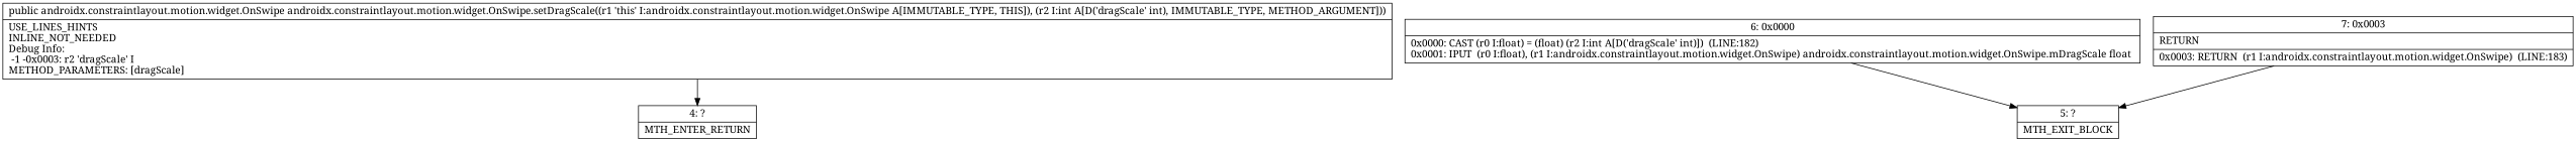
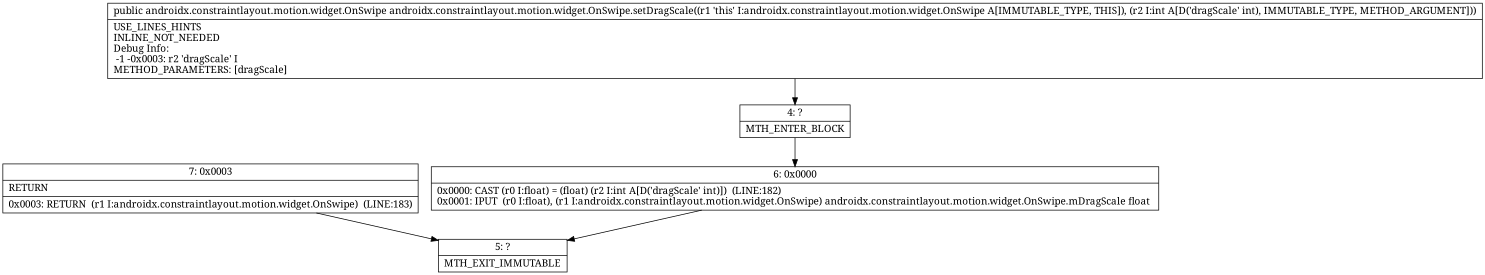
  digraph {
    fontname="Noto Serif"
    node [fontname="Noto Serif" shape=record]
    edge [fontname="Noto Serif"]
-   n1 [label="{4\:\ ?|MTH_ENTER_RETURN\l}"]
+   n1 [label="{4\:\ ?|MTH_ENTER_BLOCK\l}"]
    n2 [label="{6\:\ 0x0000|0x0000: CAST (r0 I:float) = (float) (r2 I:int A[D('dragScale' int)])  (LINE:182)\l0x0001: IPUT  (r0 I:float), (r1 I:androidx.constraintlayout.motion.widget.OnSwipe) androidx.constraintlayout.motion.widget.OnSwipe.mDragScale float \l}"]
-   n3 [label="{5\:\ ?|MTH_EXIT_BLOCK\l}"]
+   n3 [label="{5\:\ ?|MTH_EXIT_IMMUTABLE\l}"]
    n4 [label="{7\:\ 0x0003|RETURN\l|0x0003: RETURN  (r1 I:androidx.constraintlayout.motion.widget.OnSwipe)  (LINE:183)\l}"]
    n5 [label="{public androidx.constraintlayout.motion.widget.OnSwipe androidx.constraintlayout.motion.widget.OnSwipe.setDragScale((r1 'this' I:androidx.constraintlayout.motion.widget.OnSwipe A[IMMUTABLE_TYPE, THIS]), (r2 I:int A[D('dragScale' int), IMMUTABLE_TYPE, METHOD_ARGUMENT]))  | USE_LINES_HINTS\lINLINE_NOT_NEEDED\lDebug Info:\l  \-1 \-0x0003: r2 'dragScale' I\lMETHOD_PARAMETERS: [dragScale]\l}"]
+   n1 -> n2
    n2 -> n3
    n4 -> n3
    n5 -> n1
  }
